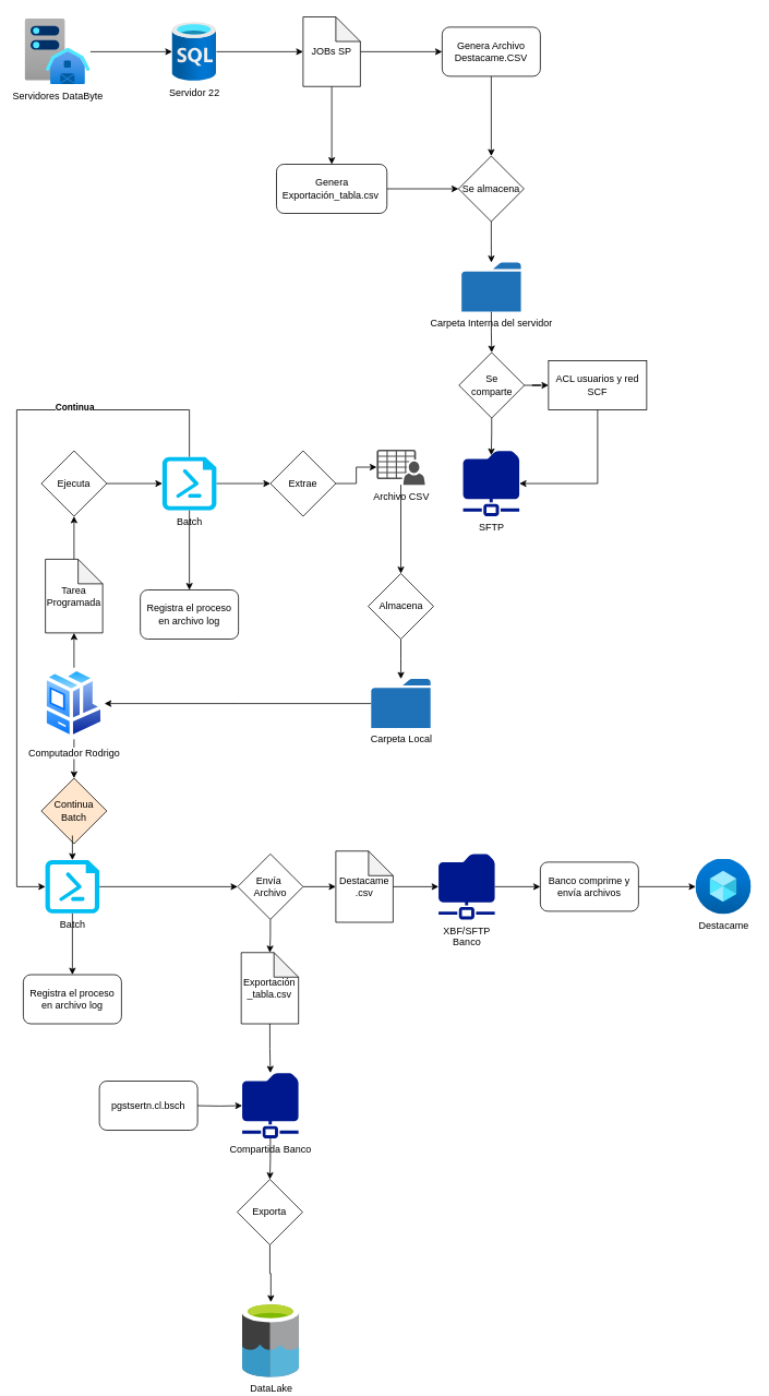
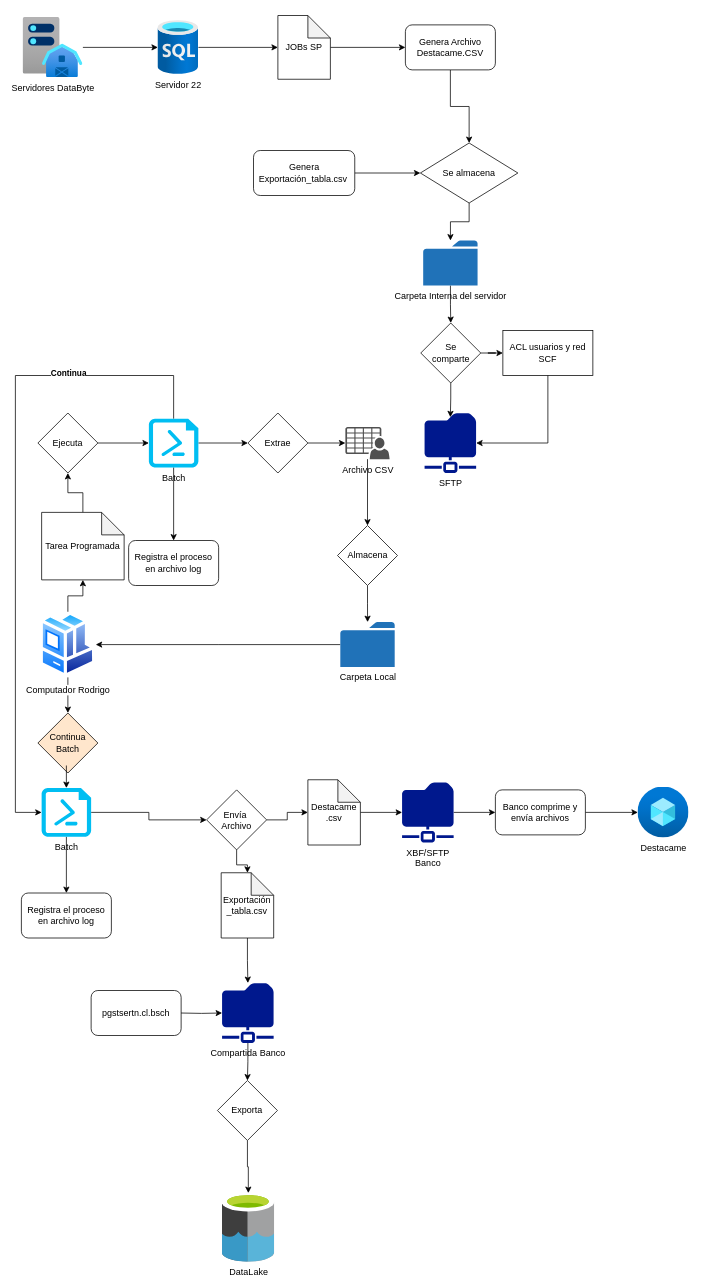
  <mxCell id="0" />
  <mxCell id="1" parent="0" />
  <mxCell id="2" value="" style="edgeStyle=orthogonalEdgeStyle;rounded=0;orthogonalLoop=1;jettySize=auto;html=1;" parent="1" source="3" target="8" edge="1"><mxGeometry relative="1" as="geometry"><mxPoint x="332" y="62.5" as="targetPoint" /></mxGeometry></mxCell>
  <mxCell id="3" value="Servidor 22" style="image;aspect=fixed;html=1;points=[];align=center;fontSize=12;image=img/lib/azure2/databases/SQL_Database.svg;" parent="1" vertex="1"><mxGeometry x="210" y="26.5" width="54" height="72" as="geometry" /></mxCell>
  <mxCell id="4" style="edgeStyle=orthogonalEdgeStyle;rounded=0;orthogonalLoop=1;jettySize=auto;html=1;" parent="1" source="5" target="3" edge="1"><mxGeometry relative="1" as="geometry" /></mxCell>
  <mxCell id="5" value="Servidores DataByte" style="image;aspect=fixed;html=1;points=[];align=center;fontSize=12;image=img/lib/azure2/general/Server_Farm.svg;" parent="1" vertex="1"><mxGeometry x="30" y="22.5" width="80" height="80" as="geometry" /></mxCell>
  <mxCell id="6" value="" style="edgeStyle=orthogonalEdgeStyle;rounded=0;orthogonalLoop=1;jettySize=auto;html=1;" parent="1" source="8" target="10" edge="1"><mxGeometry relative="1" as="geometry" /></mxCell>
- <mxCell id="7" value="" style="edgeStyle=orthogonalEdgeStyle;rounded=0;orthogonalLoop=1;jettySize=auto;html=1;" parent="1" source="8" target="12" edge="1"><mxGeometry relative="1" as="geometry" /></mxCell>
  <mxCell id="8" value="JOBs SP" style="shape=note;whiteSpace=wrap;html=1;backgroundOutline=1;darkOpacity=0.05;" parent="1" vertex="1"><mxGeometry x="370" y="20" width="70" height="85" as="geometry" /></mxCell>
  <mxCell id="9" style="edgeStyle=orthogonalEdgeStyle;rounded=0;orthogonalLoop=1;jettySize=auto;html=1;" parent="1" source="10" target="14" edge="1"><mxGeometry relative="1" as="geometry" /></mxCell>
  <mxCell id="10" value="Genera Archivo Destacame.CSV" style="rounded=1;whiteSpace=wrap;html=1;" parent="1" vertex="1"><mxGeometry x="540" y="32.5" width="120" height="60" as="geometry" /></mxCell>
  <mxCell id="11" style="edgeStyle=orthogonalEdgeStyle;rounded=0;orthogonalLoop=1;jettySize=auto;html=1;" parent="1" source="12" target="14" edge="1"><mxGeometry relative="1" as="geometry" /></mxCell>
  <mxCell id="12" value="Genera Exportación_tabla.csv&amp;nbsp;" style="rounded=1;whiteSpace=wrap;html=1;" parent="1" vertex="1"><mxGeometry x="337.5" y="200" width="135" height="60" as="geometry" /></mxCell>
  <mxCell id="13" style="edgeStyle=orthogonalEdgeStyle;rounded=0;orthogonalLoop=1;jettySize=auto;html=1;" parent="1" source="14" target="16" edge="1"><mxGeometry relative="1" as="geometry" /></mxCell>
- <mxCell id="14" value="Se almacena" style="rhombus;whiteSpace=wrap;html=1;" parent="1" vertex="1"><mxGeometry x="560" y="190" width="80" height="80" as="geometry" /></mxCell>
+ <mxCell id="14" value="Se almacena" style="rhombus;whiteSpace=wrap;html=1;" parent="1" vertex="1"><mxGeometry x="560" y="190" width="130" height="80" as="geometry" /></mxCell>
  <mxCell id="15" style="edgeStyle=orthogonalEdgeStyle;rounded=0;orthogonalLoop=1;jettySize=auto;html=1;" parent="1" source="16" target="19" edge="1"><mxGeometry relative="1" as="geometry" /></mxCell>
  <mxCell id="16" value="Carpeta Interna del servidor" style="sketch=0;pointerEvents=1;shadow=0;dashed=0;html=1;strokeColor=none;labelPosition=center;verticalLabelPosition=bottom;verticalAlign=top;outlineConnect=0;align=center;shape=mxgraph.office.concepts.folder;fillColor=#2072B8;" parent="1" vertex="1"><mxGeometry x="563.75" y="320" width="72.5" height="60" as="geometry" /></mxCell>
  <mxCell id="17" value="SFTP" style="sketch=0;aspect=fixed;pointerEvents=1;shadow=0;dashed=0;html=1;strokeColor=none;labelPosition=center;verticalLabelPosition=bottom;verticalAlign=top;align=center;fillColor=#00188D;shape=mxgraph.mscae.enterprise.shared_folder" parent="1" vertex="1"><mxGeometry x="565.6" y="550" width="68.8" height="80" as="geometry" /></mxCell>
  <mxCell id="18" style="edgeStyle=orthogonalEdgeStyle;rounded=0;orthogonalLoop=1;jettySize=auto;html=1;" parent="1" source="19" target="21" edge="1"><mxGeometry relative="1" as="geometry" /></mxCell>
  <mxCell id="19" value="Se &lt;br&gt;comparte" style="rhombus;whiteSpace=wrap;html=1;" parent="1" vertex="1"><mxGeometry x="560.5" y="430" width="80" height="80" as="geometry" /></mxCell>
  <mxCell id="20" style="edgeStyle=orthogonalEdgeStyle;rounded=0;orthogonalLoop=1;jettySize=auto;html=1;entryX=0.5;entryY=0.07;entryDx=0;entryDy=0;entryPerimeter=0;" parent="1" source="19" target="17" edge="1"><mxGeometry relative="1" as="geometry" /></mxCell>
  <mxCell id="21" value="ACL usuarios y red SCF" style="rounded=0;whiteSpace=wrap;html=1;" parent="1" vertex="1"><mxGeometry x="670" y="440" width="120" height="60" as="geometry" /></mxCell>
  <mxCell id="22" style="edgeStyle=orthogonalEdgeStyle;rounded=0;orthogonalLoop=1;jettySize=auto;html=1;entryX=1;entryY=0.5;entryDx=0;entryDy=0;entryPerimeter=0;" parent="1" source="21" target="17" edge="1"><mxGeometry relative="1" as="geometry"><Array as="points"><mxPoint x="730" y="590" /></Array></mxGeometry></mxCell>
  <mxCell id="23" style="edgeStyle=orthogonalEdgeStyle;rounded=0;orthogonalLoop=1;jettySize=auto;html=1;" parent="1" source="25" target="29" edge="1"><mxGeometry relative="1" as="geometry" /></mxCell>
  <mxCell id="24" style="edgeStyle=orthogonalEdgeStyle;rounded=0;orthogonalLoop=1;jettySize=auto;html=1;" parent="1" source="25" target="46" edge="1"><mxGeometry relative="1" as="geometry" /></mxCell>
  <mxCell id="25" value="Computador Rodrigo" style="image;aspect=fixed;perimeter=ellipsePerimeter;html=1;align=center;shadow=0;dashed=0;spacingTop=3;image=img/lib/active_directory/workstation_client.svg;" parent="1" vertex="1"><mxGeometry x="52.81" y="815" width="74.38" height="87.5" as="geometry" /></mxCell>
  <mxCell id="26" style="edgeStyle=orthogonalEdgeStyle;rounded=0;orthogonalLoop=1;jettySize=auto;html=1;" parent="1" source="27" target="34" edge="1"><mxGeometry relative="1" as="geometry" /></mxCell>
  <mxCell id="27" value="Ejecuta" style="rhombus;whiteSpace=wrap;html=1;" parent="1" vertex="1"><mxGeometry x="50" y="550" width="80" height="80" as="geometry" /></mxCell>
  <mxCell id="28" style="edgeStyle=orthogonalEdgeStyle;rounded=0;orthogonalLoop=1;jettySize=auto;html=1;" parent="1" source="29" target="27" edge="1"><mxGeometry relative="1" as="geometry" /></mxCell>
- <mxCell id="29" value="Tarea Programada" style="shape=note;whiteSpace=wrap;html=1;backgroundOutline=1;darkOpacity=0.05;" parent="1" vertex="1"><mxGeometry x="55" y="682.5" width="70" height="90" as="geometry" /></mxCell>
+ <mxCell id="29" value="Tarea Programada" style="shape=note;whiteSpace=wrap;html=1;backgroundOutline=1;darkOpacity=0.05;" parent="1" vertex="1"><mxGeometry x="55" y="682.5" width="110" height="90" as="geometry" /></mxCell>
  <mxCell id="30" style="edgeStyle=orthogonalEdgeStyle;rounded=0;orthogonalLoop=1;jettySize=auto;html=1;" parent="1" source="31" target="36" edge="1"><mxGeometry relative="1" as="geometry" /></mxCell>
  <mxCell id="31" value="Extrae" style="rhombus;whiteSpace=wrap;html=1;" parent="1" vertex="1"><mxGeometry x="330" y="550" width="80" height="80" as="geometry" /></mxCell>
  <mxCell id="32" style="edgeStyle=orthogonalEdgeStyle;rounded=0;orthogonalLoop=1;jettySize=auto;html=1;" parent="1" source="34" target="31" edge="1"><mxGeometry relative="1" as="geometry" /></mxCell>
  <mxCell id="33" style="edgeStyle=orthogonalEdgeStyle;rounded=0;orthogonalLoop=1;jettySize=auto;html=1;" parent="1" source="34" target="48" edge="1"><mxGeometry relative="1" as="geometry" /></mxCell>
  <mxCell id="34" value="Batch" style="verticalLabelPosition=bottom;html=1;verticalAlign=top;align=center;strokeColor=none;fillColor=#00BEF2;shape=mxgraph.azure.powershell_file;pointerEvents=1;" parent="1" vertex="1"><mxGeometry x="198" y="557.5" width="66" height="65" as="geometry" /></mxCell>
  <mxCell id="35" style="edgeStyle=orthogonalEdgeStyle;rounded=0;orthogonalLoop=1;jettySize=auto;html=1;" parent="1" source="36" target="38" edge="1"><mxGeometry relative="1" as="geometry" /></mxCell>
- <mxCell id="36" value="Archivo CSV" style="sketch=0;pointerEvents=1;shadow=0;dashed=0;html=1;strokeColor=none;fillColor=#505050;labelPosition=center;verticalLabelPosition=bottom;verticalAlign=top;outlineConnect=0;align=center;shape=mxgraph.office.users.csv_file;" parent="1" vertex="1"><mxGeometry x="460" y="548.5" width="59" height="43" as="geometry" /></mxCell>
+ <mxCell id="36" value="Archivo CSV" style="sketch=0;pointerEvents=1;shadow=0;dashed=0;html=1;strokeColor=none;fillColor=#505050;labelPosition=center;verticalLabelPosition=bottom;verticalAlign=top;outlineConnect=0;align=center;shape=mxgraph.office.users.csv_file;" parent="1" vertex="1"><mxGeometry x="460" y="568.5" width="59" height="43" as="geometry" /></mxCell>
  <mxCell id="37" style="edgeStyle=orthogonalEdgeStyle;rounded=0;orthogonalLoop=1;jettySize=auto;html=1;" parent="1" source="38" target="40" edge="1"><mxGeometry relative="1" as="geometry" /></mxCell>
  <mxCell id="38" value="Almacena" style="rhombus;whiteSpace=wrap;html=1;" parent="1" vertex="1"><mxGeometry x="449.5" y="700" width="80" height="80" as="geometry" /></mxCell>
  <mxCell id="39" style="edgeStyle=orthogonalEdgeStyle;rounded=0;orthogonalLoop=1;jettySize=auto;html=1;" parent="1" source="40" target="25" edge="1"><mxGeometry relative="1" as="geometry" /></mxCell>
  <mxCell id="40" value="Carpeta Local" style="sketch=0;pointerEvents=1;shadow=0;dashed=0;html=1;strokeColor=none;labelPosition=center;verticalLabelPosition=bottom;verticalAlign=top;outlineConnect=0;align=center;shape=mxgraph.office.concepts.folder;fillColor=#2072B8;" parent="1" vertex="1"><mxGeometry x="453.25" y="828.75" width="72.5" height="60" as="geometry" /></mxCell>
  <mxCell id="41" style="edgeStyle=orthogonalEdgeStyle;rounded=0;orthogonalLoop=1;jettySize=auto;html=1;" parent="1" source="43" target="51" edge="1"><mxGeometry relative="1" as="geometry" /></mxCell>
  <mxCell id="42" style="edgeStyle=orthogonalEdgeStyle;rounded=0;orthogonalLoop=1;jettySize=auto;html=1;entryX=0.5;entryY=0;entryDx=0;entryDy=0;" parent="1" source="43" target="49" edge="1"><mxGeometry relative="1" as="geometry" /></mxCell>
  <mxCell id="43" value="Batch" style="verticalLabelPosition=bottom;html=1;verticalAlign=top;align=center;strokeColor=none;fillColor=#00BEF2;shape=mxgraph.azure.powershell_file;pointerEvents=1;" parent="1" vertex="1"><mxGeometry x="55" y="1050" width="66" height="65" as="geometry" /></mxCell>
  <mxCell id="44" style="edgeStyle=orthogonalEdgeStyle;rounded=0;orthogonalLoop=1;jettySize=auto;html=1;entryX=0;entryY=0.5;entryDx=0;entryDy=0;entryPerimeter=0;exitX=0.5;exitY=0;exitDx=0;exitDy=0;exitPerimeter=0;" parent="1" source="34" target="43" edge="1"><mxGeometry relative="1" as="geometry"><mxPoint x="181" y="523.75" as="sourcePoint" /><mxPoint x="40" y="956.25" as="targetPoint" /><Array as="points"><mxPoint x="231" y="500" /><mxPoint x="20" y="500" /><mxPoint x="20" y="1083" /></Array></mxGeometry></mxCell>
  <mxCell id="45" value="&lt;b&gt;Continua&lt;/b&gt;" style="edgeLabel;html=1;align=center;verticalAlign=middle;resizable=0;points=[];" parent="44" vertex="1" connectable="0"><mxGeometry x="-0.55" y="-4" relative="1" as="geometry"><mxPoint x="1" as="offset" /></mxGeometry></mxCell>
  <mxCell id="46" value="Continua Batch" style="rhombus;whiteSpace=wrap;html=1;fillColor=#ffe6cc;" parent="1" vertex="1"><mxGeometry x="50" y="950" width="80" height="80" as="geometry" /></mxCell>
  <mxCell id="47" style="edgeStyle=orthogonalEdgeStyle;rounded=0;orthogonalLoop=1;jettySize=auto;html=1;entryX=0.5;entryY=0;entryDx=0;entryDy=0;entryPerimeter=0;" parent="1" target="43" edge="1"><mxGeometry relative="1" as="geometry"><mxPoint x="88" y="1020" as="sourcePoint" /></mxGeometry></mxCell>
  <mxCell id="48" value="Registra el proceso en archivo log" style="rounded=1;whiteSpace=wrap;html=1;" parent="1" vertex="1"><mxGeometry x="171" y="720" width="120" height="60" as="geometry" /></mxCell>
  <mxCell id="49" value="Registra el proceso en archivo log" style="rounded=1;whiteSpace=wrap;html=1;" parent="1" vertex="1"><mxGeometry x="28" y="1190" width="120" height="60" as="geometry" /></mxCell>
  <mxCell id="50" style="edgeStyle=orthogonalEdgeStyle;rounded=0;orthogonalLoop=1;jettySize=auto;html=1;" parent="1" source="51" target="59" edge="1"><mxGeometry relative="1" as="geometry" /></mxCell>
- <mxCell id="51" value="Envía&amp;nbsp;&lt;div&gt;Archivo&lt;/div&gt;" style="rhombus;whiteSpace=wrap;html=1;" parent="1" vertex="1"><mxGeometry x="290" y="1042.5" width="80" height="80" as="geometry" /></mxCell>
+ <mxCell id="51" value="Envía&amp;nbsp;&lt;div&gt;Archivo&lt;/div&gt;" style="rhombus;whiteSpace=wrap;html=1;" parent="1" vertex="1"><mxGeometry x="275" y="1052.5" width="80" height="80" as="geometry" /></mxCell>
  <mxCell id="52" style="edgeStyle=orthogonalEdgeStyle;rounded=0;orthogonalLoop=1;jettySize=auto;html=1;" parent="1" source="53" target="64" edge="1"><mxGeometry relative="1" as="geometry" /></mxCell>
  <mxCell id="53" value="XBF/SFTP&lt;br&gt;Banco" style="sketch=0;aspect=fixed;pointerEvents=1;shadow=0;dashed=0;html=1;strokeColor=none;labelPosition=center;verticalLabelPosition=bottom;verticalAlign=top;align=center;fillColor=#00188D;shape=mxgraph.mscae.enterprise.shared_folder" parent="1" vertex="1"><mxGeometry x="535.6" y="1042.5" width="68.8" height="80" as="geometry" /></mxCell>
  <mxCell id="54" style="edgeStyle=orthogonalEdgeStyle;rounded=0;orthogonalLoop=1;jettySize=auto;html=1;" parent="1" source="55" target="68" edge="1"><mxGeometry relative="1" as="geometry" /></mxCell>
  <mxCell id="55" value="Compartida Banco" style="sketch=0;aspect=fixed;pointerEvents=1;shadow=0;dashed=0;html=1;strokeColor=none;labelPosition=center;verticalLabelPosition=bottom;verticalAlign=top;align=center;fillColor=#00188D;shape=mxgraph.mscae.enterprise.shared_folder" parent="1" vertex="1"><mxGeometry x="295.6" y="1310" width="68.8" height="80" as="geometry" /></mxCell>
  <mxCell id="56" style="edgeStyle=orthogonalEdgeStyle;rounded=0;orthogonalLoop=1;jettySize=auto;html=1;" parent="1" target="55" edge="1"><mxGeometry relative="1" as="geometry"><mxPoint x="240" y="1350" as="sourcePoint" /></mxGeometry></mxCell>
  <mxCell id="57" value="&lt;div&gt;&lt;span style=&quot;background-color: initial;&quot;&gt;pgstsertn.cl.bsch&lt;/span&gt;&lt;br&gt;&lt;/div&gt;" style="rounded=1;whiteSpace=wrap;html=1;" parent="1" vertex="1"><mxGeometry x="121" y="1320" width="120" height="60" as="geometry" /></mxCell>
  <mxCell id="58" style="edgeStyle=orthogonalEdgeStyle;rounded=0;orthogonalLoop=1;jettySize=auto;html=1;" parent="1" source="59" target="53" edge="1"><mxGeometry relative="1" as="geometry" /></mxCell>
  <mxCell id="59" value="Destacame&lt;div&gt;.csv&lt;/div&gt;" style="shape=note;whiteSpace=wrap;html=1;backgroundOutline=1;darkOpacity=0.05;" parent="1" vertex="1"><mxGeometry x="410" y="1039" width="70" height="87" as="geometry" /></mxCell>
  <mxCell id="60" style="edgeStyle=orthogonalEdgeStyle;rounded=0;orthogonalLoop=1;jettySize=auto;html=1;" parent="1" source="61" target="55" edge="1"><mxGeometry relative="1" as="geometry" /></mxCell>
  <mxCell id="61" value="Exportación&lt;br&gt;_tabla.csv" style="shape=note;whiteSpace=wrap;html=1;backgroundOutline=1;darkOpacity=0.05;" parent="1" vertex="1"><mxGeometry x="294.4" y="1163" width="70" height="87" as="geometry" /></mxCell>
  <mxCell id="62" style="edgeStyle=orthogonalEdgeStyle;rounded=0;orthogonalLoop=1;jettySize=auto;html=1;entryX=0.5;entryY=0;entryDx=0;entryDy=0;entryPerimeter=0;" parent="1" source="51" target="61" edge="1"><mxGeometry relative="1" as="geometry" /></mxCell>
  <mxCell id="63" style="edgeStyle=orthogonalEdgeStyle;rounded=0;orthogonalLoop=1;jettySize=auto;html=1;" parent="1" source="64" target="65" edge="1"><mxGeometry relative="1" as="geometry" /></mxCell>
  <mxCell id="64" value="Banco comprime y envía archivos" style="rounded=1;whiteSpace=wrap;html=1;" parent="1" vertex="1"><mxGeometry x="660" y="1052.5" width="120" height="60" as="geometry" /></mxCell>
  <mxCell id="65" value="Destacame" style="image;aspect=fixed;html=1;points=[];align=center;fontSize=12;image=img/lib/azure2/compute/Host_Pools.svg;" parent="1" vertex="1"><mxGeometry x="850" y="1048.5" width="68" height="68" as="geometry" /></mxCell>
  <mxCell id="66" value="DataLake" style="image;sketch=0;aspect=fixed;html=1;points=[];align=center;fontSize=12;image=img/lib/mscae/Data_Lake.svg;" parent="1" vertex="1"><mxGeometry x="295.6" y="1590" width="70" height="92.11" as="geometry" /></mxCell>
  <mxCell id="67" style="edgeStyle=orthogonalEdgeStyle;rounded=0;orthogonalLoop=1;jettySize=auto;html=1;" parent="1" source="68" target="66" edge="1"><mxGeometry relative="1" as="geometry" /></mxCell>
  <mxCell id="68" value="Exporta" style="rhombus;whiteSpace=wrap;html=1;" parent="1" vertex="1"><mxGeometry x="289.4" y="1440" width="80" height="80" as="geometry" /></mxCell>
